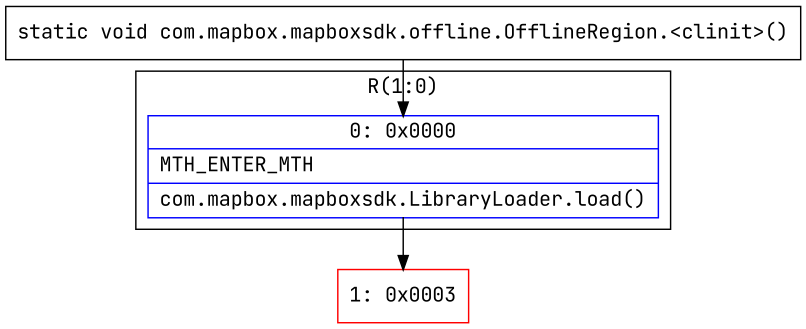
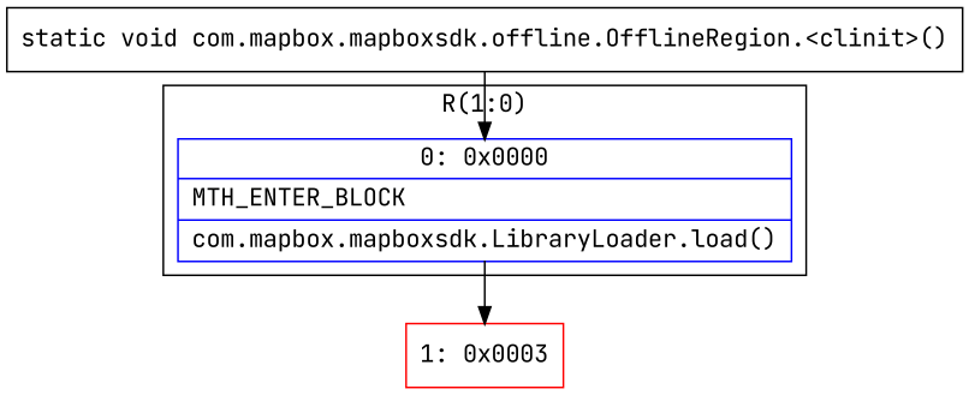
  digraph {
    fontname="JetBrains Mono"
    node [shape=record fontname="JetBrains Mono"]
    edge [fontname="JetBrains Mono"]
-   n1 [color=blue label="{0\:\ 0x0000|MTH_ENTER_MTH\l|com.mapbox.mapboxsdk.LibraryLoader.load()\l}"]
+   n1 [color=blue label="{0\:\ 0x0000|MTH_ENTER_BLOCK\l|com.mapbox.mapboxsdk.LibraryLoader.load()\l}"]
    n2 [color=red label="{1\:\ 0x0003}"]
    n3 [label="{static void com.mapbox.mapboxsdk.offline.OfflineRegion.\<clinit\>() }"]
    subgraph cluster_1 {
      label="R(1:0)"
      n1
    }
    n1 -> n2
    n3 -> n1
  }
